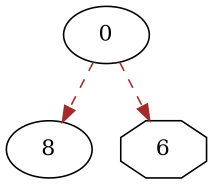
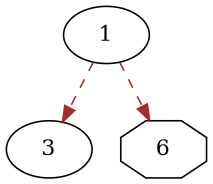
  strict digraph {
    node [shape=ellipse]
    edge [color=brown style=dashed]
-   0 [entry=true]
-   3 [label=8]
+   0 [entry=true label=1]
+   3
    6 [shape=octagon]
    0 -> 3 [cond=true]
    0 -> 6 [cond=false]
  }
